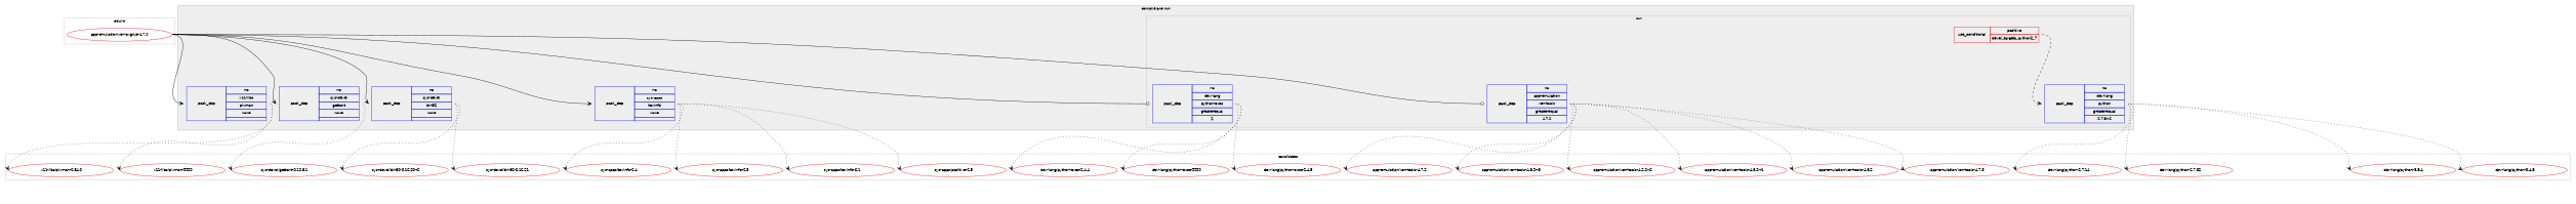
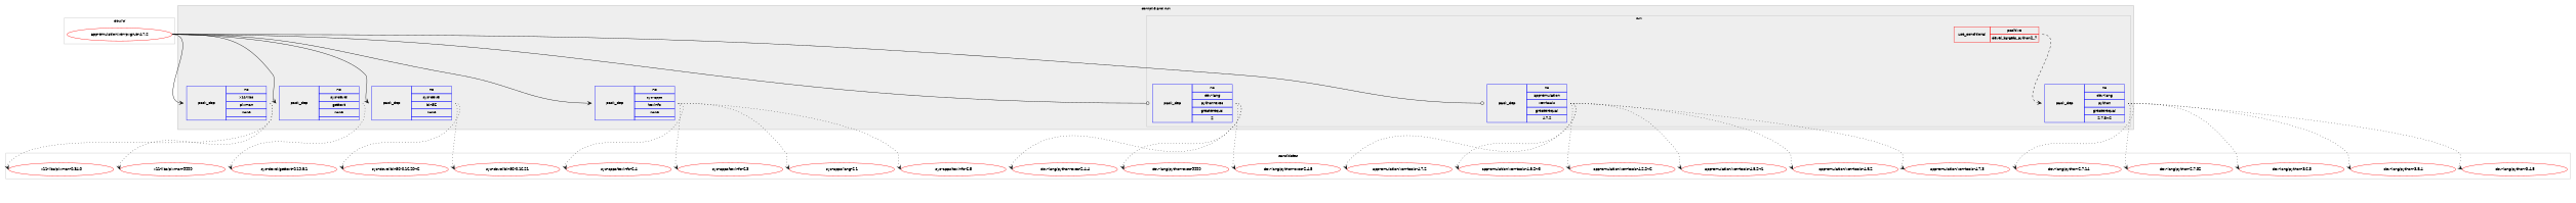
  digraph {
    compound=true
    concentrate=true
    fontname=Helvetica
    fontsize=10
    newrank=true
    rankdir=TB
    ranksep=1.5
    node [color=red fontname=Helvetica fontsize=10]
    edge [arrowhead=vee headport=w style=dotted tailport=e weight=100]
    n1 [label="app-emulation/xen-pvgrub-4.7.2" width=4]
    n2 [color=blue label=<<TABLE BORDER="0" CELLBORDER="1" CELLSPACING="0" CELLPADDING="4" WIDTH="220"><TR><TD ROWSPAN="6" CELLPADDING="30">pack_dep</TD></TR><TR><TD WIDTH="110">no</TD></TR><TR><TD>sys-apps</TD></TR><TR><TD>texinfo</TD></TR><TR><TD>none</TD></TR><TR><TD></TD></TR></TABLE>> shape=none]
    n3 [color=blue label=<<TABLE BORDER="0" CELLBORDER="1" CELLSPACING="0" CELLPADDING="4" WIDTH="220"><TR><TD ROWSPAN="6" CELLPADDING="30">pack_dep</TD></TR><TR><TD WIDTH="110">no</TD></TR><TR><TD>sys-devel</TD></TR><TR><TD>bin86</TD></TR><TR><TD>none</TD></TR><TR><TD></TD></TR></TABLE>> shape=none]
    n4 [color=blue label=<<TABLE BORDER="0" CELLBORDER="1" CELLSPACING="0" CELLPADDING="4" WIDTH="220"><TR><TD ROWSPAN="6" CELLPADDING="30">pack_dep</TD></TR><TR><TD WIDTH="110">no</TD></TR><TR><TD>sys-devel</TD></TR><TR><TD>gettext</TD></TR><TR><TD>none</TD></TR><TR><TD></TD></TR></TABLE>> shape=none]
    n5 [color=blue label=<<TABLE BORDER="0" CELLBORDER="1" CELLSPACING="0" CELLPADDING="4" WIDTH="220"><TR><TD ROWSPAN="6" CELLPADDING="30">pack_dep</TD></TR><TR><TD WIDTH="110">no</TD></TR><TR><TD>x11-libs</TD></TR><TR><TD>pixman</TD></TR><TR><TD>none</TD></TR><TR><TD></TD></TR></TABLE>> shape=none]
    n6 [color=blue label=<<TABLE BORDER="0" CELLBORDER="1" CELLSPACING="0" CELLPADDING="4" WIDTH="220"><TR><TD ROWSPAN="6" CELLPADDING="30">pack_dep</TD></TR><TR><TD WIDTH="110">no</TD></TR><TR><TD>dev-lang</TD></TR><TR><TD>python</TD></TR><TR><TD>greaterequal</TD></TR><TR><TD>2.7.5-r2</TD></TR></TABLE>> shape=none]
    n7 [label=<<TABLE BORDER="0" CELLBORDER="1" CELLSPACING="0" CELLPADDING="4"><TR><TD ROWSPAN="3" CELLPADDING="10">use_conditional</TD></TR><TR><TD>positive</TD></TR><TR><TD>devel_targets_python2_7</TD></TR></TABLE>> shape=none]
    n8 [color=blue label=<<TABLE BORDER="0" CELLBORDER="1" CELLSPACING="0" CELLPADDING="4" WIDTH="220"><TR><TD ROWSPAN="6" CELLPADDING="30">pack_dep</TD></TR><TR><TD WIDTH="110">no</TD></TR><TR><TD>app-emulation</TD></TR><TR><TD>xen-tools</TD></TR><TR><TD>greaterequal</TD></TR><TR><TD>4.7.2</TD></TR></TABLE>> shape=none]
    n9 [color=blue label=<<TABLE BORDER="0" CELLBORDER="1" CELLSPACING="0" CELLPADDING="4" WIDTH="220"><TR><TD ROWSPAN="6" CELLPADDING="30">pack_dep</TD></TR><TR><TD WIDTH="110">no</TD></TR><TR><TD>dev-lang</TD></TR><TR><TD>python-exec</TD></TR><TR><TD>greaterequal</TD></TR><TR><TD>2</TD></TR></TABLE>> shape=none]
-   n10 [label="sys-apps/texinfo-6.1" width=4]
+   n10 [label="sys-apps/lang-6.1" width=4]
    n11 [label="sys-apps/texinfo-6.3" width=4]
    n12 [label="sys-apps/texinfo-6.4" width=4]
-   n13 [label="sys-apps/positive-6.5" width=4]
+   n13 [label="sys-apps/texinfo-6.5" width=4]
    n14 [label="sys-devel/bin86-0.16.20-r2" width=4]
    n15 [label="sys-devel/bin86-0.16.21" width=4]
    n16 [label="sys-devel/gettext-0.19.8.1" width=4]
    n17 [label="x11-libs/pixman-0.34.0" width=4]
    n18 [label="x11-libs/pixman-9999" width=4]
    n19 [label="dev-lang/python-2.7.32" width=4]
    n20 [label="dev-lang/python-2.7.14" width=4]
    n21 [label="dev-lang/python-3.4.5" width=4]
    n22 [label="dev-lang/python-3.5.4" width=4]
+   n23 [label="dev-lang/python-3.6.3" width=4]
    n24 [label="app-emulation/xen-tools-4.7.2" width=4]
    n25 [label="app-emulation/xen-tools-4.7.3" width=4]
    n26 [label="app-emulation/xen-tools-4.8.2" width=4]
    n27 [label="app-emulation/xen-tools-4.8.2-r1" width=4]
    n28 [label="app-emulation/xen-tools-4.2.2-r2" width=4]
    n29 [label="app-emulation/xen-tools-4.8.2-r3" width=4]
    n30 [label="dev-lang/python-exec-2.4.4" width=4]
    n31 [label="dev-lang/python-exec-2.4.5" width=4]
    n32 [label="dev-lang/python-exec-9999" width=4]
    subgraph cluster_1 {
      color=gray
      label=<<i>ebuild</i>>
      rank=same
      n1
    }
    subgraph cluster_2 {
      color=gray
      label=<<i>dependencies</i>>
      subgraph cluster_3 {
        color=gray
        fillcolor="#eeeeee"
        label=<<i>compile</i>>
        style=filled
        subgraph sub_4 {
          color=gray
          fillcolor="#eeeeee"
          label=<<i>compile</i>>
          style=filled
          n2
        }
        subgraph sub_5 {
          color=gray
          fillcolor="#eeeeee"
          label=<<i>compile</i>>
          style=filled
          n3
        }
        subgraph sub_6 {
          color=gray
          fillcolor="#eeeeee"
          label=<<i>compile</i>>
          style=filled
          n4
        }
        subgraph sub_7 {
          color=gray
          fillcolor="#eeeeee"
          label=<<i>compile</i>>
          style=filled
          n5
        }
      }
      subgraph cluster_8 {
        color=gray
        fillcolor="#eeeeee"
        label=<<i>compile and run</i>>
        style=filled
      }
      subgraph cluster_9 {
        color=gray
        fillcolor="#eeeeee"
        label=<<i>run</i>>
        style=filled
        subgraph sub_10 {
          color=gray
          fillcolor="#eeeeee"
          label=<<i>run</i>>
          style=filled
          n7
          subgraph sub_11 {
            color=gray
            fillcolor="#eeeeee"
            label=<<i>run</i>>
            style=filled
            n6
          }
        }
        subgraph sub_12 {
          color=gray
          fillcolor="#eeeeee"
          label=<<i>run</i>>
          style=filled
          n8
        }
        subgraph sub_13 {
          color=gray
          fillcolor="#eeeeee"
          label=<<i>run</i>>
          style=filled
          n9
        }
      }
    }
    subgraph cluster_14 {
      color=gray
      label=<<i>candidates</i>>
      rank=same
      subgraph sub_15 {
        color=black
        label=<<i>candidates</i>>
        nodesep=1
        rank=same
        n10
        n11
        n12
        n13
      }
      subgraph sub_16 {
        color=black
        label=<<i>candidates</i>>
        nodesep=1
        rank=same
        n14
        n15
      }
      subgraph sub_17 {
        color=black
        label=<<i>candidates</i>>
        nodesep=1
        rank=same
        n16
      }
      subgraph sub_18 {
        color=black
        label=<<i>candidates</i>>
        nodesep=1
        rank=same
        n17
        n18
      }
      subgraph sub_19 {
        color=black
        label=<<i>candidates</i>>
        nodesep=1
        rank=same
        n19
        n20
        n21
        n22
+       n23
      }
      subgraph sub_20 {
        color=black
        label=<<i>candidates</i>>
        nodesep=1
        rank=same
        n24
        n25
        n26
        n27
        n28
        n29
      }
      subgraph sub_21 {
        color=black
        label=<<i>candidates</i>>
        nodesep=1
        rank=same
        n30
        n31
        n32
      }
    }
    n1 -> n2 [style=solid weight=20]
    n1 -> n3 [style=solid weight=20]
    n1 -> n4 [style=solid weight=20]
    n1 -> n5 [style=solid weight=20]
    n1 -> n8 [arrowhead=odot style=solid weight=20]
    n1 -> n9 [arrowhead=odot style=solid weight=20]
    n2 -> n10
    n2 -> n11
    n2 -> n12
    n2 -> n13
    n3 -> n14
    n3 -> n15
    n4 -> n16
    n5 -> n17
    n5 -> n18
    n6 -> n19
    n6 -> n20
    n6 -> n21
    n6 -> n22
+   n6 -> n23
    n7 -> n6 [style=dashed weight=20]
    n8 -> n24
    n8 -> n25
    n8 -> n26
    n8 -> n27
    n8 -> n28
    n8 -> n29
    n9 -> n30
    n9 -> n31
    n9 -> n32
  }
